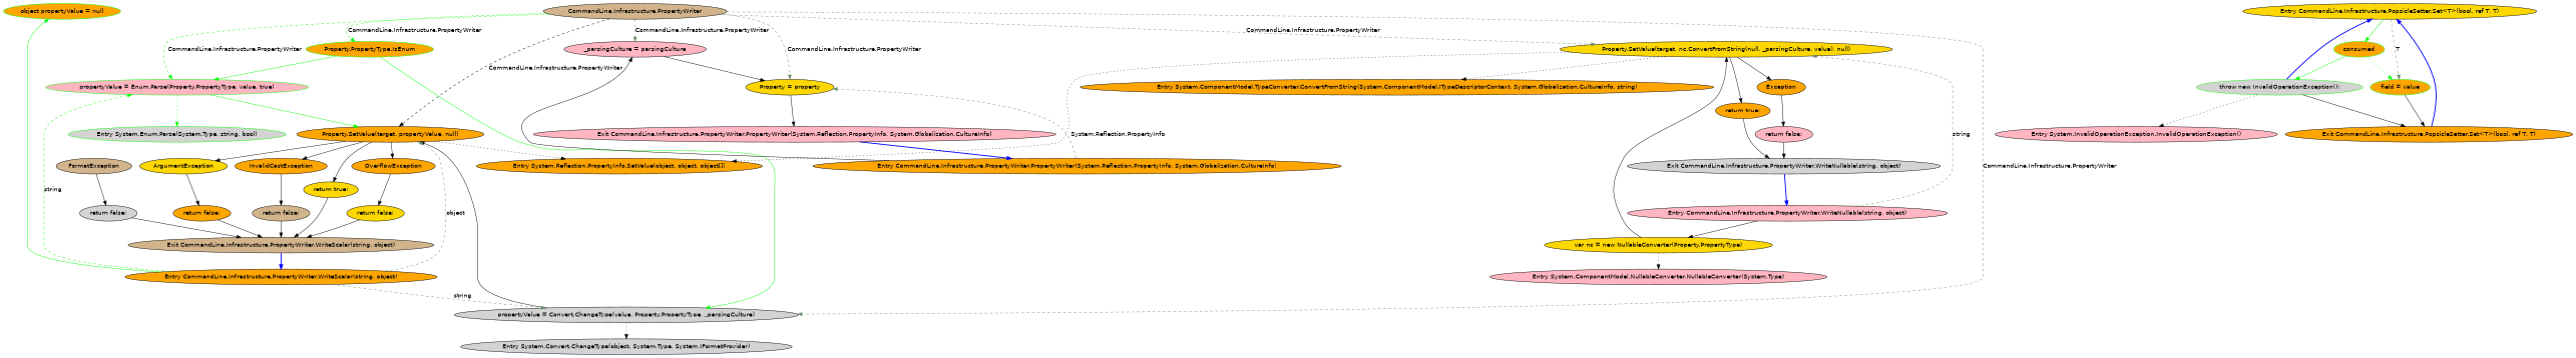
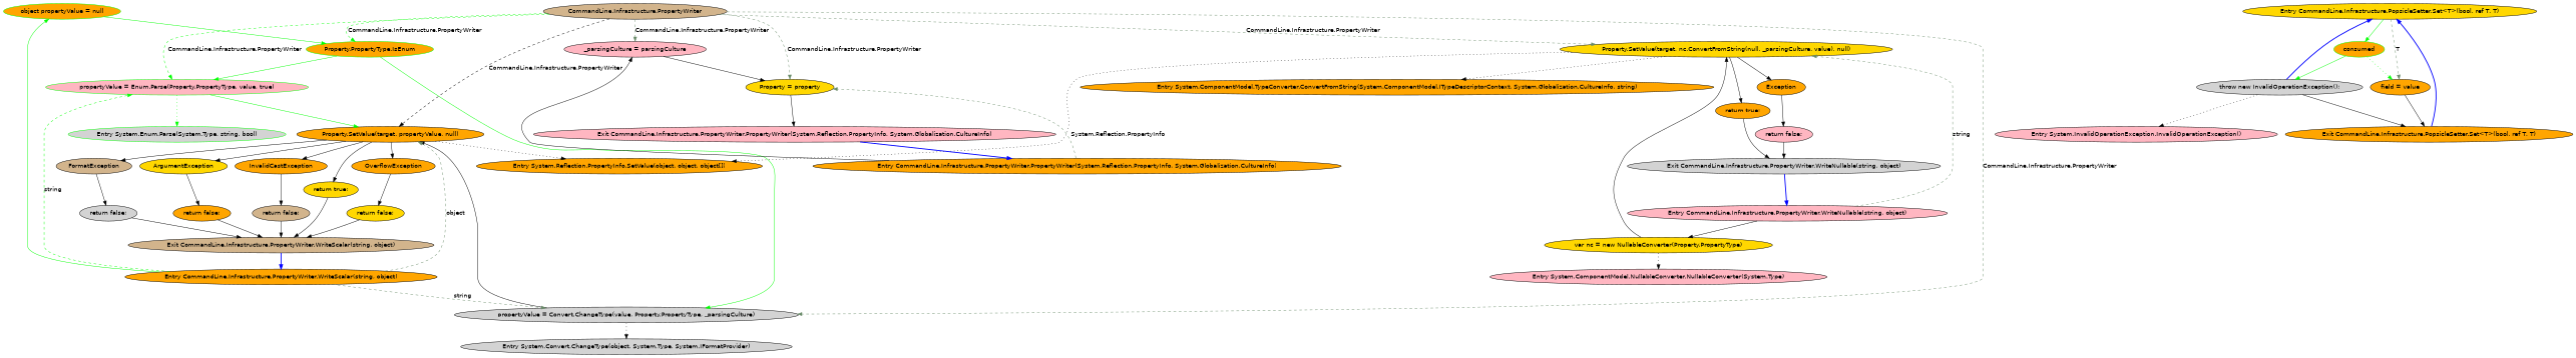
  digraph {
    fontname="DejaVu Sans"
    node [cluster="CommandLine.Infrastructure.PropertyWriter.WriteScalar(string, object)" fillcolor=orange fontname="DejaVu Sans" span="0-0" style=filled]
    edge [fontname="DejaVu Sans" style=solid]
    n1 [color=green community=0 label="object propertyValue = null" span="52-52"]
    n2 [color=green community=0 label="Property.PropertyType.IsEnum" span="53-53"]
    n3 [color=green community=0 fillcolor=lightpink label="propertyValue = Enum.Parse(Property.PropertyType, value, true)" span="55-55"]
    n4 [fillcolor=lightgrey label="propertyValue = Convert.ChangeType(value, Property.PropertyType, _parsingCulture)" span="59-59"]
    n5 [label="Entry CommandLine.Infrastructure.PropertyWriter.WriteScalar(string, object)" span="48-48"]
    n6 [label="Property.SetValue(target, propertyValue, null)" span="62-62"]
    n7 [cluster="System.Enum.Parse(System.Type, string, bool)" color=green fillcolor=lightgrey label="Entry System.Enum.Parse(System.Type, string, bool)"]
    n8 [label=InvalidCastException span="64-64"]
    n9 [fillcolor=tan label=FormatException span="68-68"]
    n10 [fillcolor=gold label=ArgumentException span="72-72"]
    n11 [label=OverflowException span="76-76"]
    n12 [fillcolor=gold label="return true;" span="81-81"]
    n13 [cluster="System.Reflection.PropertyInfo.SetValue(object, object, object[])" label="Entry System.Reflection.PropertyInfo.SetValue(object, object, object[])"]
    n14 [cluster="System.Convert.ChangeType(object, System.Type, System.IFormatProvider)" fillcolor=lightgrey label="Entry System.Convert.ChangeType(object, System.Type, System.IFormatProvider)"]
    n15 [fillcolor=tan label="CommandLine.Infrastructure.PropertyWriter" cluster="" span=""]
    n16 [cluster="CommandLine.Infrastructure.PropertyWriter.PropertyWriter(System.Reflection.PropertyInfo, System.Globalization.CultureInfo)" fillcolor=lightpink label="_parsingCulture = parsingCulture" span="42-42"]
    n17 [cluster="CommandLine.Infrastructure.PropertyWriter.PropertyWriter(System.Reflection.PropertyInfo, System.Globalization.CultureInfo)" fillcolor=gold label="Property = property" span="43-43"]
    n18 [cluster="CommandLine.Infrastructure.PropertyWriter.WriteNullable(string, object)" fillcolor=gold label="Property.SetValue(target, nc.ConvertFromString(null, _parsingCulture, value), null)" span="92-92"]
    n19 [cluster="CommandLine.Infrastructure.PropertyWriter.PropertyWriter(System.Reflection.PropertyInfo, System.Globalization.CultureInfo)" fillcolor=lightpink label="Exit CommandLine.Infrastructure.PropertyWriter.PropertyWriter(System.Reflection.PropertyInfo, System.Globalization.CultureInfo)" span="40-40"]
    n20 [cluster="CommandLine.Infrastructure.PropertyWriter.WriteNullable(string, object)" fillcolor=gold label="var nc = new NullableConverter(Property.PropertyType)" span="87-87"]
    n21 [cluster="System.ComponentModel.NullableConverter.NullableConverter(System.Type)" fillcolor=lightpink label="Entry System.ComponentModel.NullableConverter.NullableConverter(System.Type)"]
    n22 [cluster="CommandLine.Infrastructure.PropertyWriter.WriteNullable(string, object)" label=Exception span="94-94"]
    n23 [cluster="CommandLine.Infrastructure.PropertyWriter.WriteNullable(string, object)" label="return true;" span="99-99"]
    n24 [cluster="System.ComponentModel.TypeConverter.ConvertFromString(System.ComponentModel.ITypeDescriptorContext, System.Globalization.CultureInfo, string)" label="Entry System.ComponentModel.TypeConverter.ConvertFromString(System.ComponentModel.ITypeDescriptorContext, System.Globalization.CultureInfo, string)"]
    n25 [fillcolor=tan label="return false;" span="66-66"]
    n26 [fillcolor=lightgrey label="return false;" span="70-70"]
    n27 [label="return false;" span="74-74"]
    n28 [fillcolor=gold label="return false;" span="78-78"]
    n29 [fillcolor=tan label="Exit CommandLine.Infrastructure.PropertyWriter.WriteScalar(string, object)" span="48-48"]
    n30 [cluster="CommandLine.Infrastructure.PropertyWriter.PropertyWriter(System.Reflection.PropertyInfo, System.Globalization.CultureInfo)" label="Entry CommandLine.Infrastructure.PropertyWriter.PropertyWriter(System.Reflection.PropertyInfo, System.Globalization.CultureInfo)" span="40-40"]
    n31 [cluster="CommandLine.Infrastructure.PropertyWriter.WriteNullable(string, object)" fillcolor=lightpink label="return false;" span="96-96"]
    n32 [cluster="CommandLine.Infrastructure.PropertyWriter.WriteNullable(string, object)" fillcolor=lightgrey label="Exit CommandLine.Infrastructure.PropertyWriter.WriteNullable(string, object)" span="85-85"]
    n33 [cluster="CommandLine.Infrastructure.PropertyWriter.WriteNullable(string, object)" fillcolor=lightpink label="Entry CommandLine.Infrastructure.PropertyWriter.WriteNullable(string, object)" span="85-85"]
    n34 [cluster="CommandLine.Infrastructure.PopsicleSetter.Set<T>(bool, ref T, T)" file="ParserResultExtensionsTests.cs" fillcolor=gold label="Entry CommandLine.Infrastructure.PopsicleSetter.Set<T>(bool, ref T, T)" span="31-31"]
    n35 [cluster="CommandLine.Infrastructure.PopsicleSetter.Set<T>(bool, ref T, T)" color=green community=0 file="ParserResultExtensionsTests.cs" label=consumed span="33-33"]
-   n36 [cluster="CommandLine.Infrastructure.PopsicleSetter.Set<T>(bool, ref T, T)" file="ParserResultExtensionsTests.cs" label="field = value" span="38-38" color=green]
-   n37 [cluster="CommandLine.Infrastructure.PopsicleSetter.Set<T>(bool, ref T, T)" file="ParserResultExtensionsTests.cs" fillcolor=lightgrey label="throw new InvalidOperationException();" span="35-35" color=green]
+   n36 [cluster="CommandLine.Infrastructure.PopsicleSetter.Set<T>(bool, ref T, T)" file="ParserResultExtensionsTests.cs" label="field = value" span="38-38"]
+   n37 [cluster="CommandLine.Infrastructure.PopsicleSetter.Set<T>(bool, ref T, T)" file="ParserResultExtensionsTests.cs" fillcolor=lightgrey label="throw new InvalidOperationException();" span="35-35"]
    n38 [cluster="CommandLine.Infrastructure.PopsicleSetter.Set<T>(bool, ref T, T)" file="ParserResultExtensionsTests.cs" label="Exit CommandLine.Infrastructure.PopsicleSetter.Set<T>(bool, ref T, T)" span="31-31"]
    n39 [cluster="System.InvalidOperationException.InvalidOperationException()" file="ParserResultExtensionsTests.cs" fillcolor=lightpink label="Entry System.InvalidOperationException.InvalidOperationException()"]
+   n1 -> n2 [color=green]
    n2 -> n3 [color=green]
    n2 -> n4 [color=green]
    n3 -> n6 [color=green]
    n3 -> n7 [color=green style=dotted]
    n4 -> n6
    n4 -> n14 [style=dotted]
    n5 -> n1 [color=green]
    n5 -> n3 [color=green label=string style=dashed]
    n5 -> n4 [color=darkseagreen4 label=string style=dashed]
    n5 -> n6 [color=darkseagreen4 label=object style=dashed]
    n6 -> n8
+   n6 -> n9
    n6 -> n10
    n6 -> n11
    n6 -> n12
    n6 -> n13 [style=dotted]
    n8 -> n25
    n9 -> n26
    n10 -> n27
    n11 -> n28
    n12 -> n29
    n15 -> n2 [color=green label="CommandLine.Infrastructure.PropertyWriter" style=dashed]
    n15 -> n3 [color=green label="CommandLine.Infrastructure.PropertyWriter" style=dashed]
    n15 -> n4 [color=darkseagreen4 label="CommandLine.Infrastructure.PropertyWriter" style=dashed]
    n15 -> n6 [color=black label="CommandLine.Infrastructure.PropertyWriter" style=dashed]
    n15 -> n16 [color=darkseagreen4 label="CommandLine.Infrastructure.PropertyWriter" style=dashed]
    n15 -> n17 [color=darkseagreen4 label="CommandLine.Infrastructure.PropertyWriter" style=dashed]
    n15 -> n18 [color=darkseagreen4 label="CommandLine.Infrastructure.PropertyWriter" style=dashed]
    n16 -> n17
    n17 -> n19
    n18 -> n13 [style=dotted]
    n18 -> n22
    n18 -> n23
    n18 -> n24 [style=dotted]
    n19 -> n30 [color=blue style=bold]
    n20 -> n18
    n20 -> n21 [style=dotted]
    n22 -> n31
    n23 -> n32
    n25 -> n29
    n26 -> n29
    n27 -> n29
    n28 -> n29
    n29 -> n5 [color=blue style=bold]
    n30 -> n16
    n30 -> n17 [color=darkseagreen4 label="System.Reflection.PropertyInfo" style=dashed]
    n31 -> n32
    n32 -> n33 [color=blue style=bold]
    n33 -> n18 [color=darkseagreen4 label=string style=dashed]
    n33 -> n20
    n34 -> n35 [color=green]
    n34 -> n36 [color=darkseagreen4 label=T style=dashed]
    n35 -> n36 [color=green style=dotted]
    n35 -> n37 [color=green]
    n36 -> n38
    n37 -> n34 [color=blue style=bold]
    n37 -> n38
    n37 -> n39 [style=dotted]
    n38 -> n34 [color=blue style=bold]
  }
